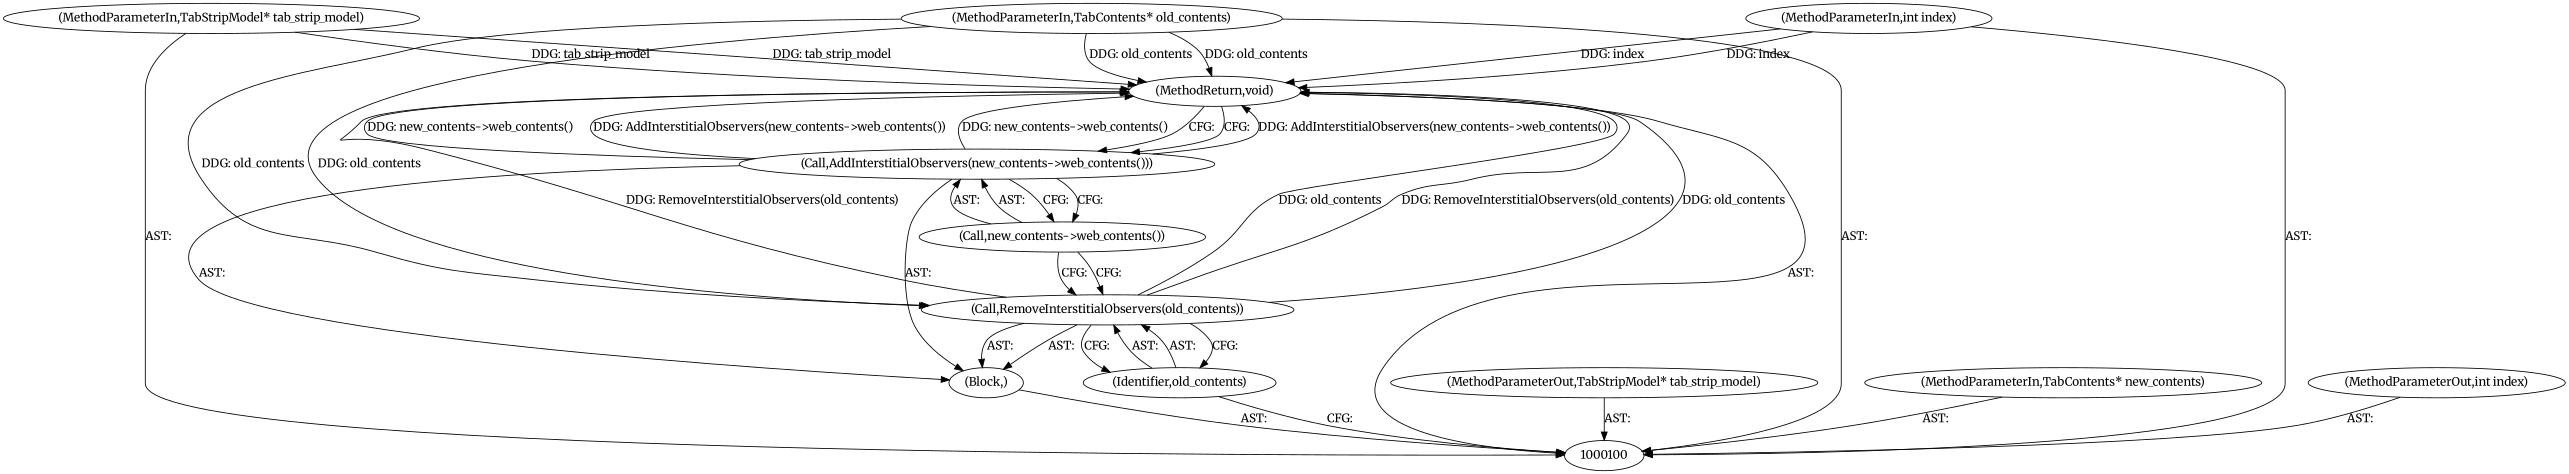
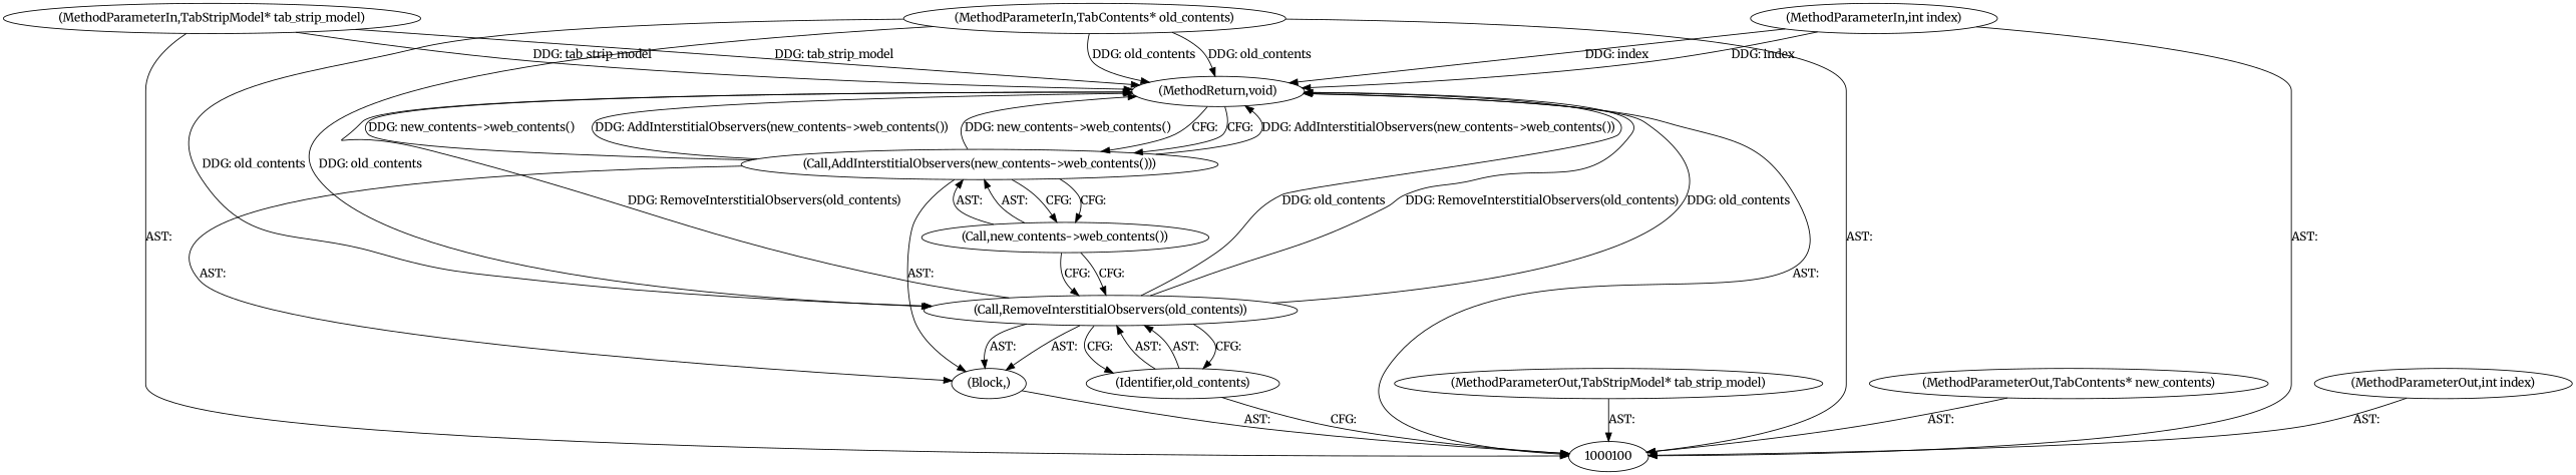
  digraph {
    fontname=Merriweather
    node [fontname=Merriweather]
    edge [fontname=Merriweather]
    n1 [label="(MethodReturn,void)"]
    n2 [label="(Call,AddInterstitialObservers(new_contents->web_contents()))"]
    1000100
    n4 [label="(Block,)"]
    n5 [label="(Call,new_contents->web_contents())"]
    n6 [label="(MethodParameterIn,TabStripModel* tab_strip_model)"]
    n7 [label="(MethodParameterOut,TabStripModel* tab_strip_model)"]
    n8 [label="(MethodParameterIn,TabContents* old_contents)"]
    n9 [label="(Call,RemoveInterstitialObservers(old_contents))"]
    n10 [label="(Identifier,old_contents)"]
-   n11 [label="(MethodParameterIn,TabContents* new_contents)"]
+   n11 [label="(MethodParameterOut,TabContents* new_contents)"]
    n12 [label="(MethodParameterIn,int index)"]
    n13 [label="(MethodParameterOut,int index)"]
    n1 -> n2 [label="CFG: "]
    n1 -> n2 [label="CFG: "]
    n1 -> 1000100 [label="AST: "]
    n2 -> n1 [label="DDG: AddInterstitialObservers(new_contents->web_contents())"]
    n2 -> n1 [label="DDG: new_contents->web_contents()"]
    n2 -> n1 [label="DDG: AddInterstitialObservers(new_contents->web_contents())"]
    n2 -> n1 [label="DDG: new_contents->web_contents()"]
    n2 -> n4 [label="AST: "]
    n2 -> n4 [label="AST: "]
    n2 -> n5 [label="CFG: "]
    n2 -> n5 [label="CFG: "]
    n4 -> 1000100 [label="AST: "]
    n5 -> n2 [label="AST: "]
    n5 -> n2 [label="AST: "]
    n5 -> n9 [label="CFG: "]
    n5 -> n9 [label="CFG: "]
    n6 -> n1 [label="DDG: tab_strip_model"]
    n6 -> n1 [label="DDG: tab_strip_model"]
    n6 -> 1000100 [label="AST: "]
    n7 -> 1000100 [label="AST: "]
    n8 -> n1 [label="DDG: old_contents"]
    n8 -> n1 [label="DDG: old_contents"]
    n8 -> 1000100 [label="AST: "]
    n8 -> n9 [label="DDG: old_contents"]
    n8 -> n9 [label="DDG: old_contents"]
    n9 -> n1 [label="DDG: old_contents"]
    n9 -> n1 [label="DDG: RemoveInterstitialObservers(old_contents)"]
    n9 -> n1 [label="DDG: old_contents"]
    n9 -> n1 [label="DDG: RemoveInterstitialObservers(old_contents)"]
    n9 -> n4 [label="AST: "]
    n9 -> n4 [label="AST: "]
    n9 -> n10 [label="CFG: "]
    n9 -> n10 [label="CFG: "]
    n10 -> 1000100 [label="CFG: "]
    n10 -> n9 [label="AST: "]
    n10 -> n9 [label="AST: "]
    n11 -> 1000100 [label="AST: "]
    n12 -> n1 [label="DDG: index"]
    n12 -> n1 [label="DDG: index"]
    n12 -> 1000100 [label="AST: "]
    n13 -> 1000100 [label="AST: "]
  }
